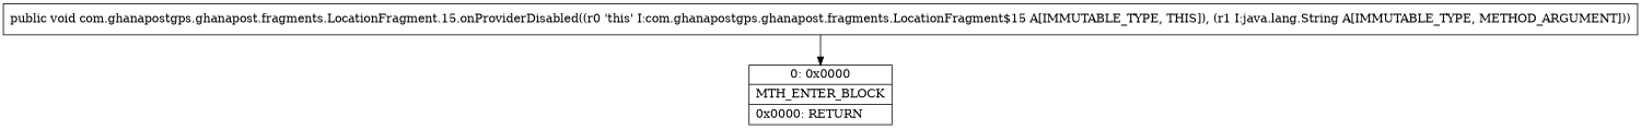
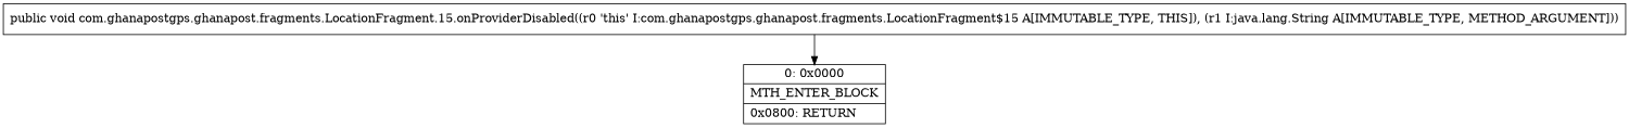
  digraph {
    node [shape=record]
-   n1 [label="{0\:\ 0x0000|MTH_ENTER_BLOCK\l|0x0000: RETURN   \l}"]
+   n1 [label="{0\:\ 0x0000|MTH_ENTER_BLOCK\l|0x0800: RETURN   \l}"]
    n2 [label="{public void com.ghanapostgps.ghanapost.fragments.LocationFragment.15.onProviderDisabled((r0 'this' I:com.ghanapostgps.ghanapost.fragments.LocationFragment$15 A[IMMUTABLE_TYPE, THIS]), (r1 I:java.lang.String A[IMMUTABLE_TYPE, METHOD_ARGUMENT])) }"]
    n2 -> n1
  }
